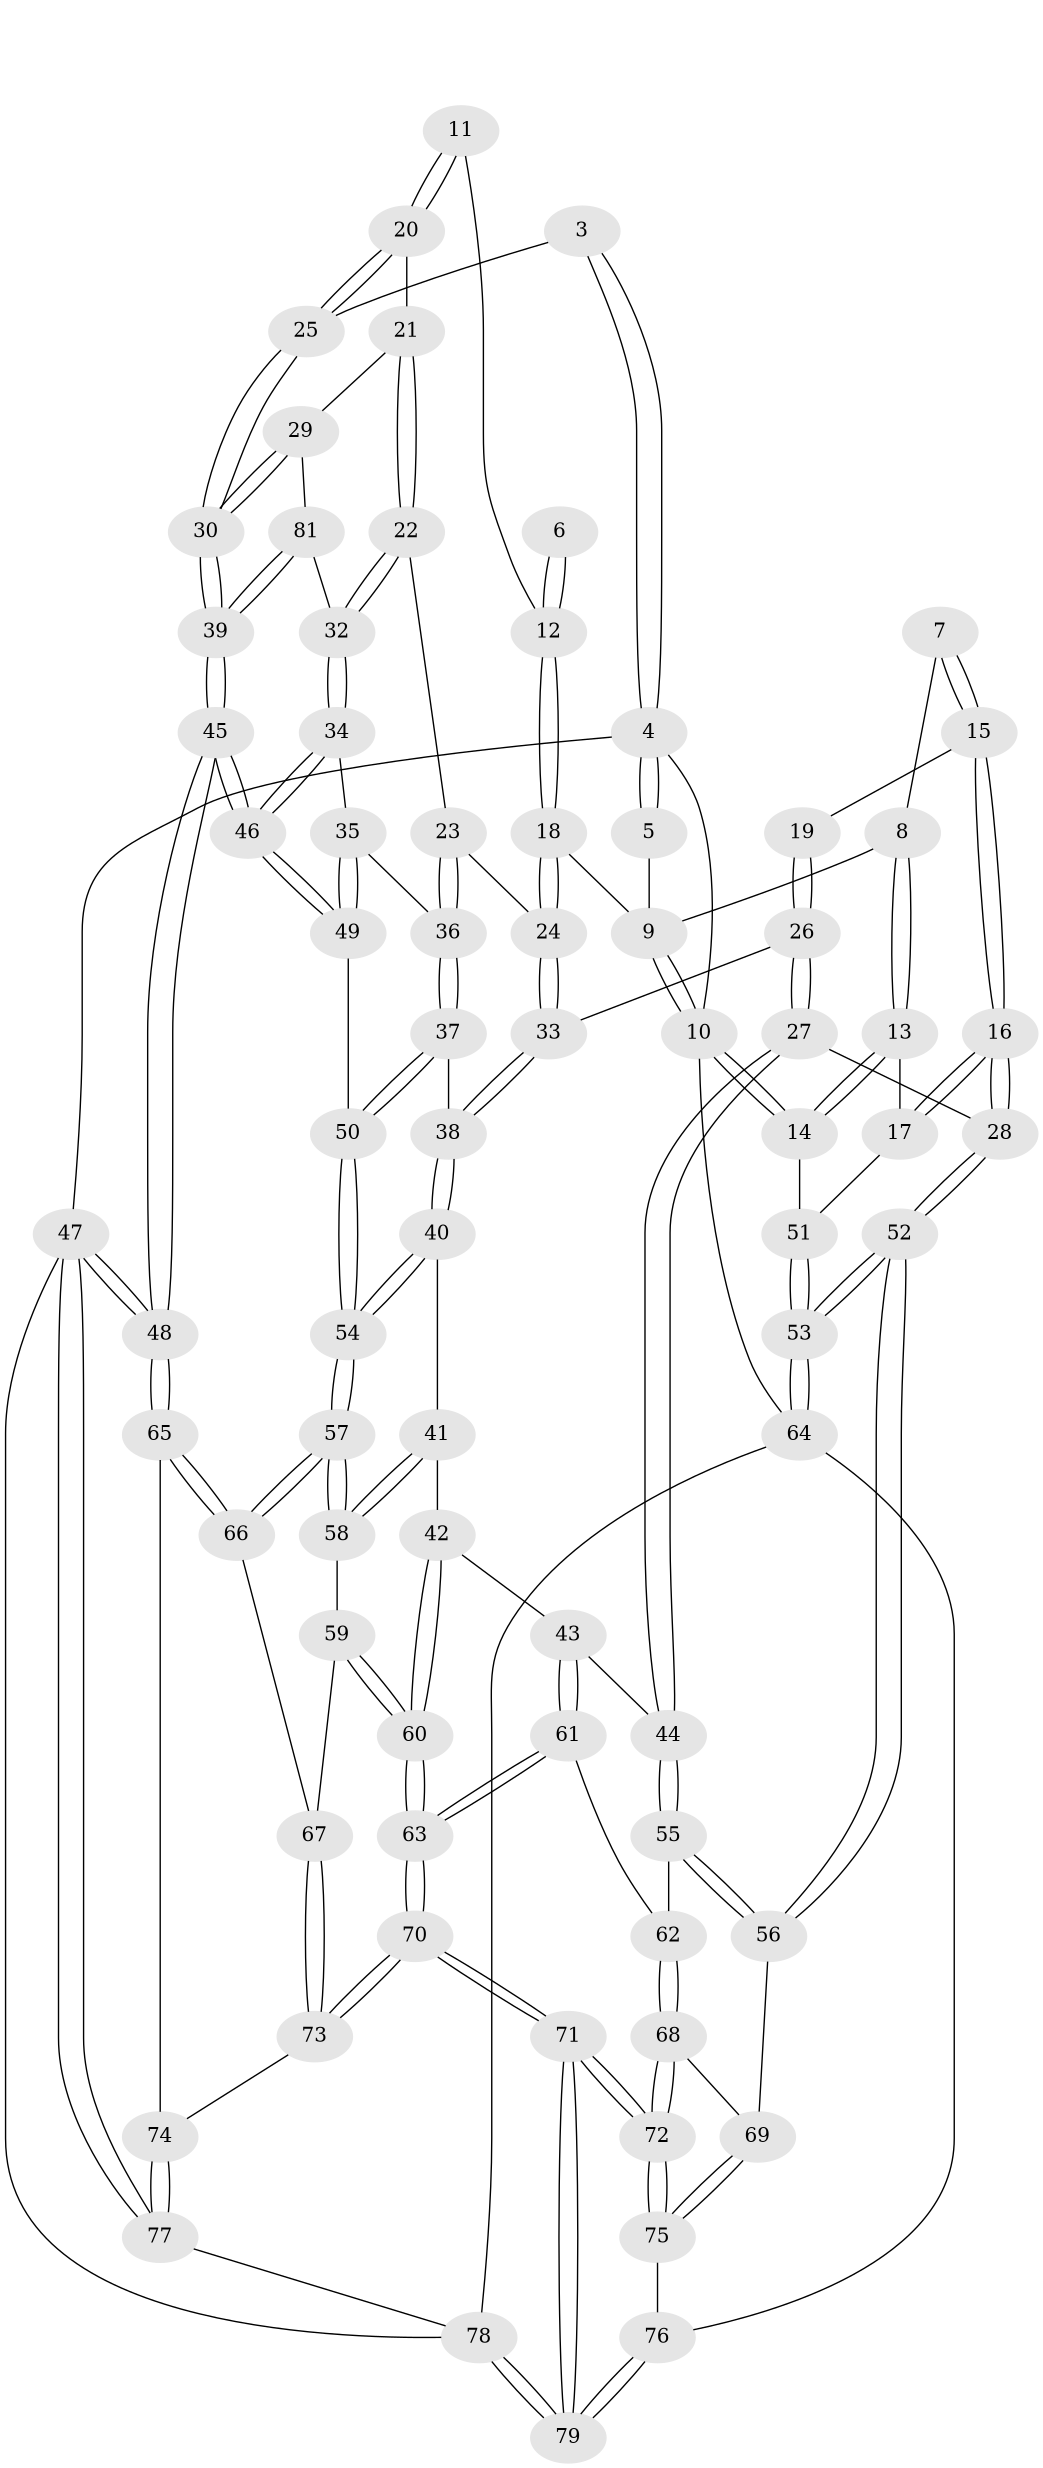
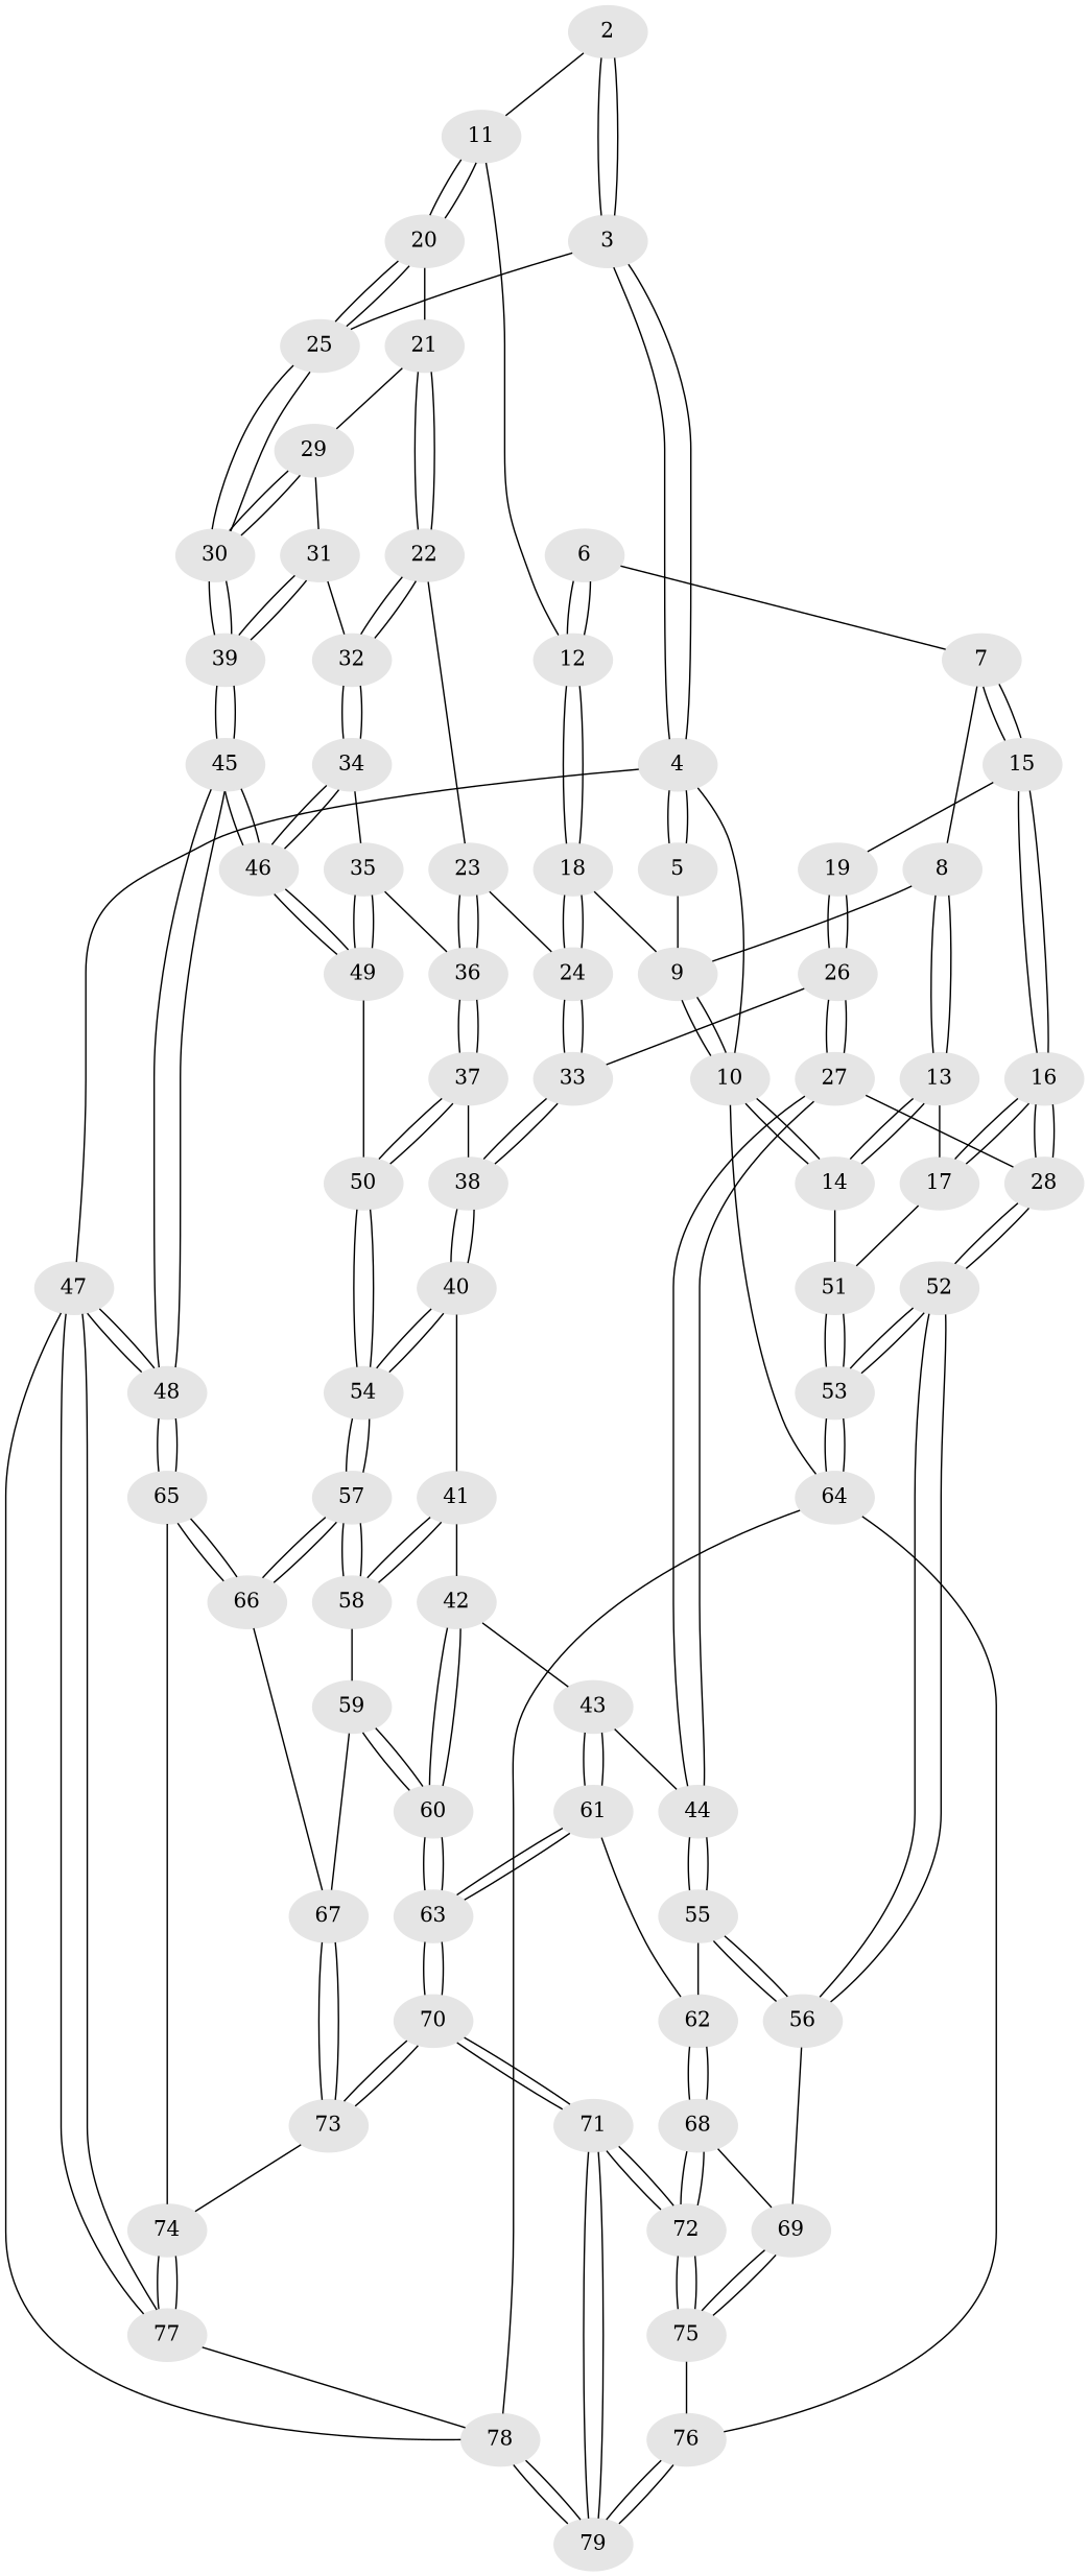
  graph {
    node [color=gray90 style=filled]
+   2
    3
    11
    6
    7
    12
    4
    25
    20
    5
    10
    47
    30
    9
    14
    64
    48
    77
    78
    8
    15
    18
    13
    16
    19
    17
    51
    76
    21
    24
    53
    28
    26
    52
    33
    27
    22
    29
    23
    32
-   31 [label=81]
+   31
    36
    34
    37
    38
    39
    44
    55
    56
    45
    35
    46
    40
    49
    50
    54
    41
    42
    58
    57
    43
    60
    59
    61
    63
    62
    65
    79
    66
    74
    69
    68
    75
    67
    73
    70
    72
    71
+   2 -- 3
+   2 -- 3
+   2 -- 11
    3 -- 4
    3 -- 4
    3 -- 25
    11 -- 12
    11 -- 20
    11 -- 20
+   6 -- 7
    6 -- 12
    6 -- 12
    7 -- 8
    7 -- 15
    7 -- 15
    12 -- 18
    12 -- 18
    4 -- 5
    4 -- 5
    4 -- 10
    4 -- 47
    25 -- 30
    25 -- 30
    20 -- 25
    20 -- 25
    20 -- 21
    5 -- 9
    10 -- 14
    10 -- 14
    10 -- 64
    47 -- 48
    47 -- 48
    47 -- 77
    47 -- 77
    47 -- 78
    30 -- 39
    30 -- 39
    9 -- 10
    9 -- 10
    14 -- 51
    64 -- 78
    64 -- 76
    48 -- 65
    48 -- 65
    77 -- 78
    78 -- 79
    78 -- 79
    8 -- 9
    8 -- 13
    8 -- 13
    15 -- 16
    15 -- 16
    15 -- 19
    18 -- 9
    18 -- 24
    18 -- 24
    13 -- 14
    13 -- 14
    13 -- 17
    16 -- 17
    16 -- 17
    16 -- 28
    16 -- 28
    19 -- 26
    19 -- 26
    17 -- 51
    51 -- 53
    51 -- 53
    76 -- 79
    76 -- 79
    21 -- 22
    21 -- 22
    21 -- 29
    24 -- 33
    24 -- 33
    53 -- 64
    53 -- 64
    28 -- 52
    28 -- 52
    26 -- 33
    26 -- 27
    26 -- 27
    52 -- 53
    52 -- 53
    52 -- 56
    52 -- 56
    33 -- 38
    33 -- 38
    27 -- 28
    27 -- 44
    27 -- 44
    22 -- 23
    22 -- 32
    22 -- 32
    29 -- 30
    29 -- 30
    29 -- 31
    23 -- 24
    23 -- 36
    23 -- 36
    32 -- 34
    32 -- 34
    31 -- 32
    31 -- 39
    31 -- 39
    36 -- 37
    36 -- 37
    34 -- 35
    34 -- 46
    34 -- 46
    37 -- 38
    37 -- 50
    37 -- 50
    38 -- 40
    38 -- 40
    39 -- 45
    39 -- 45
    44 -- 55
    44 -- 55
    55 -- 56
    55 -- 56
    55 -- 62
    56 -- 69
    45 -- 48
    45 -- 48
    45 -- 46
    45 -- 46
    35 -- 36
    35 -- 49
    35 -- 49
    46 -- 49
    46 -- 49
    40 -- 54
    40 -- 54
    40 -- 41
    49 -- 50
    50 -- 54
    50 -- 54
    54 -- 57
    54 -- 57
    41 -- 42
    41 -- 58
    41 -- 58
    42 -- 43
    42 -- 60
    42 -- 60
    58 -- 59
    57 -- 58
    57 -- 58
    57 -- 66
    57 -- 66
    43 -- 44
    43 -- 61
    43 -- 61
    60 -- 63
    60 -- 63
    59 -- 60
    59 -- 60
    59 -- 67
    61 -- 63
    61 -- 63
    61 -- 62
    63 -- 70
    63 -- 70
    62 -- 68
    62 -- 68
    65 -- 66
    65 -- 66
    65 -- 74
    66 -- 67
    74 -- 77
    74 -- 77
    69 -- 75
    69 -- 75
    68 -- 69
    68 -- 72
    68 -- 72
    75 -- 76
    67 -- 73
    67 -- 73
    73 -- 74
    70 -- 73
    70 -- 73
    70 -- 71
    70 -- 71
    72 -- 75
    72 -- 75
    71 -- 79
    71 -- 79
    71 -- 72
    71 -- 72
  }
